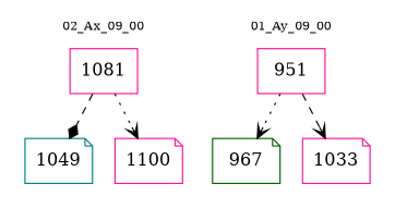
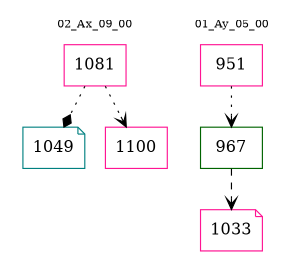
  digraph {
    node [color=deeppink shape=box]
    edge [arrowhead=vee color=black style=dashed]
    n1 [label=1081]
    n2 [color=teal label=1049 shape=note]
-   n3 [label=1100 shape=note]
-   n4 [color=darkgreen label=967 shape=note]
+   n3 [label=1100]
+   n4 [color=darkgreen label=967]
    n5 [label=951]
    n6 [label=1033 shape=note]
    subgraph cluster_1 {
      color=white
      fontsize=10
      label="02_Ax_09_00"
      n1
      n2
      n3
    }
    subgraph cluster_2 {
      color=white
      fontsize=10
-     label="01_Ay_09_00"
+     label="01_Ay_05_00"
      n4
      n5
      n6
    }
-   n1 -> n2 [arrowhead=diamond]
+   n1 -> n2 [arrowhead=diamond style=dotted]
    n1 -> n3 [style=dotted]
-   n5 -> n6
+   n4 -> n6
    n5 -> n4 [style=dotted]
  }
